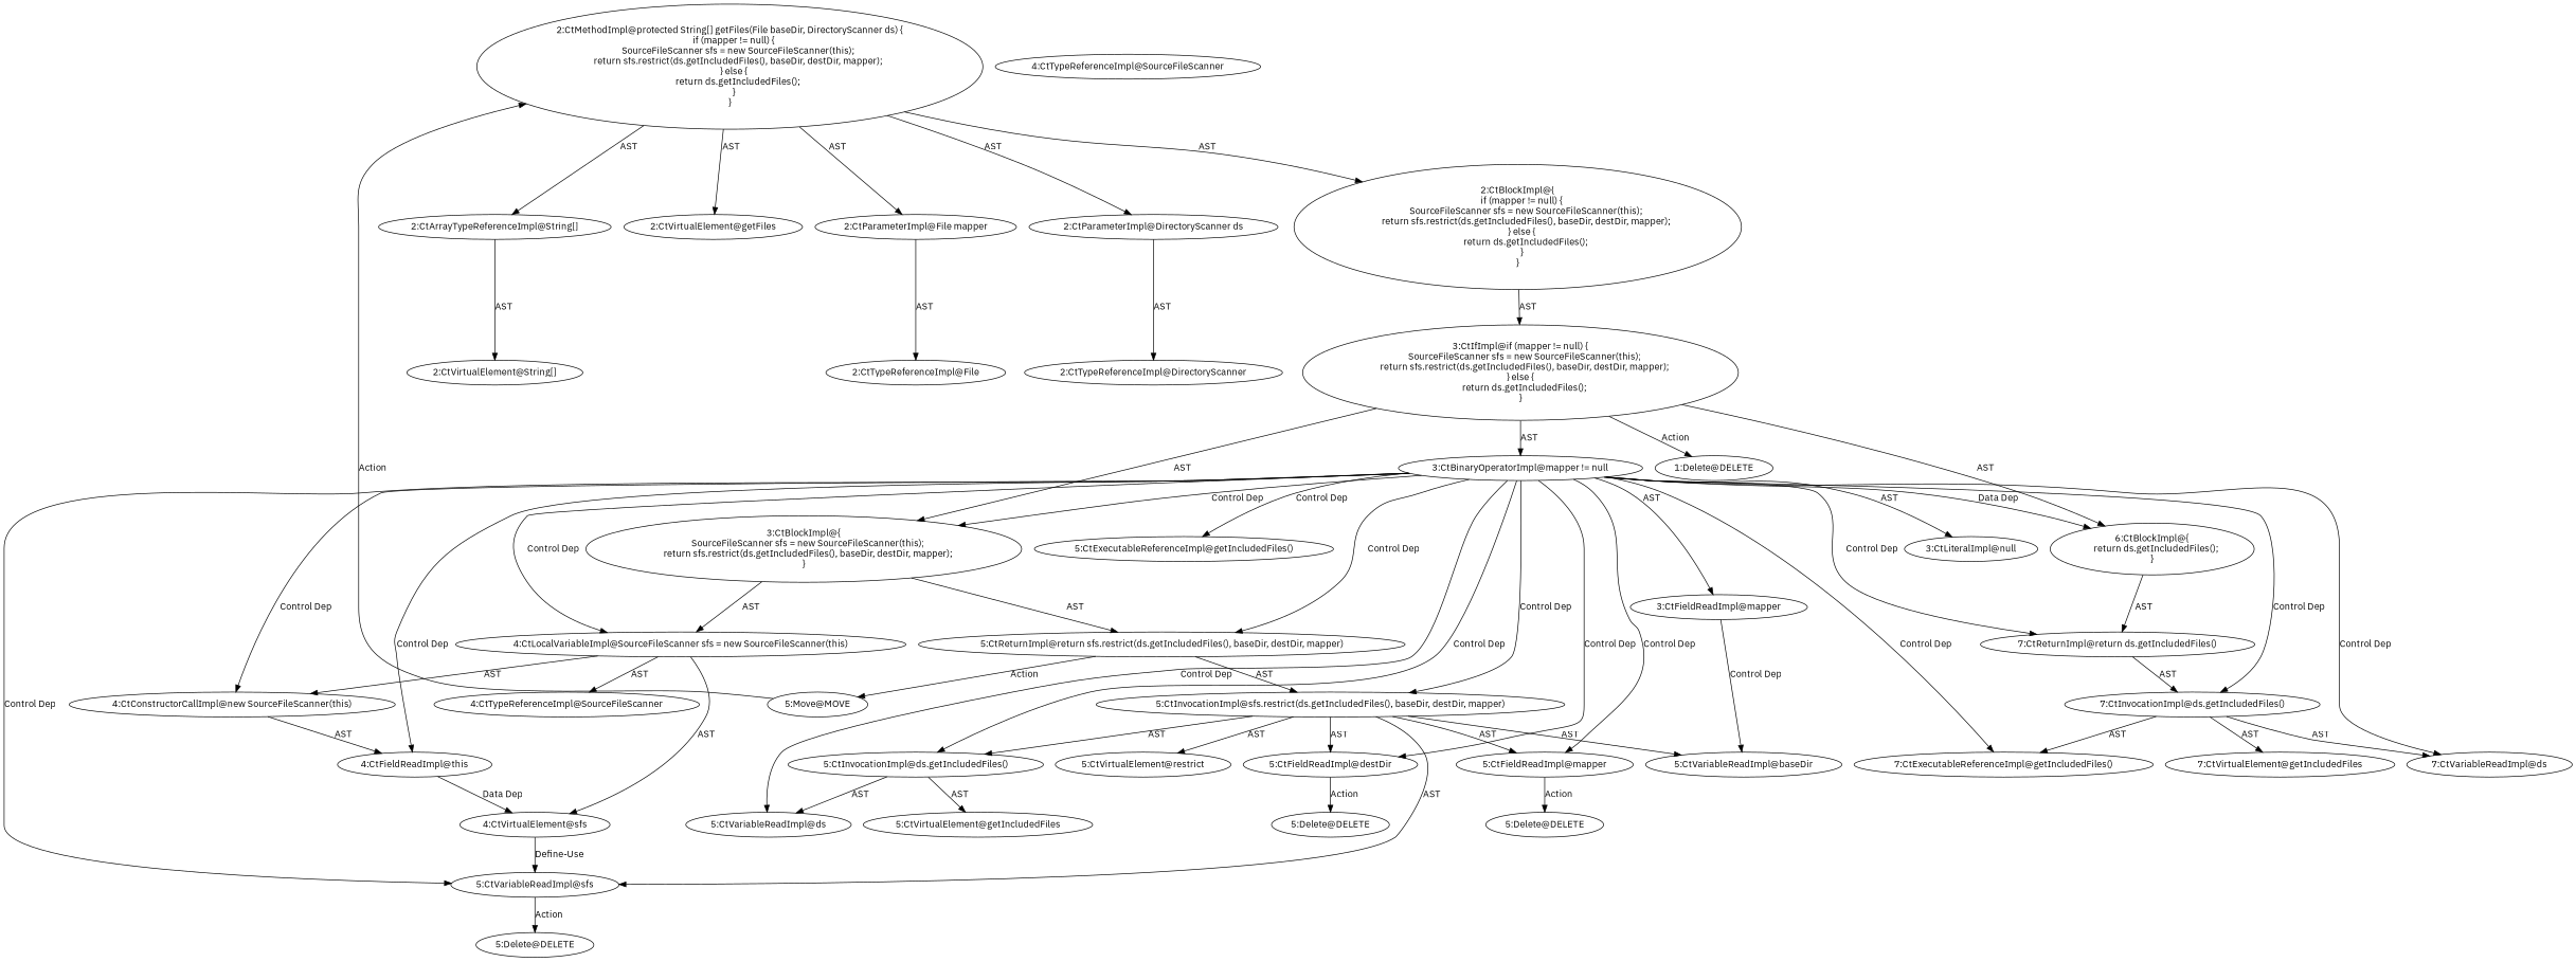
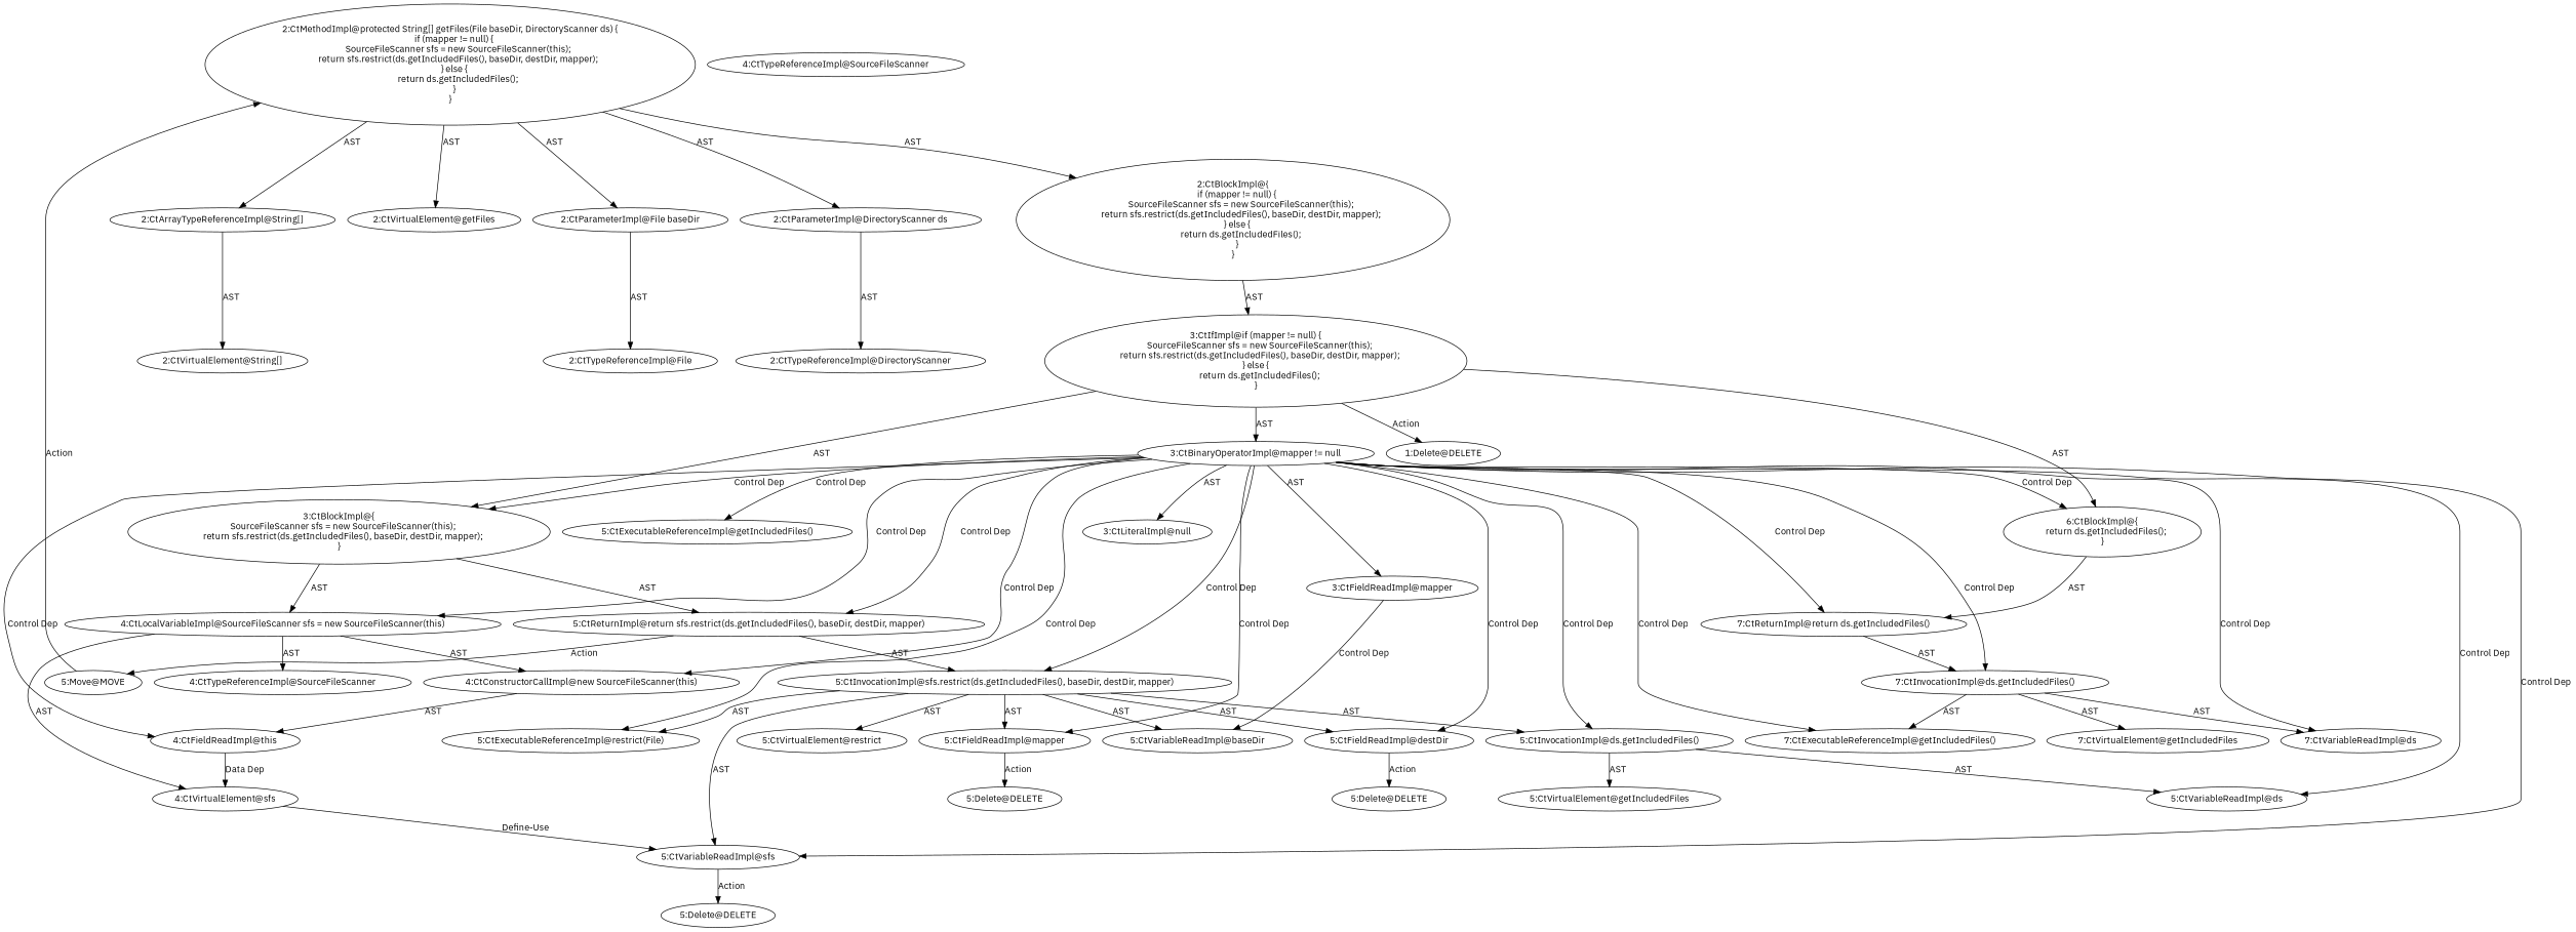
  digraph {
    fontname="IBM Plex Sans"
    node [fontname="IBM Plex Sans" shape=ellipse]
    edge [fontname="IBM Plex Sans"]
    n1 [label="2:CtVirtualElement@String[]"]
    n2 [label="2:CtArrayTypeReferenceImpl@String[]"]
    n3 [label="2:CtVirtualElement@getFiles"]
-   n4 [label="2:CtParameterImpl@File mapper"]
+   n4 [label="2:CtParameterImpl@File baseDir"]
    n5 [label="2:CtTypeReferenceImpl@File"]
    n6 [label="2:CtParameterImpl@DirectoryScanner ds"]
    n7 [label="2:CtTypeReferenceImpl@DirectoryScanner"]
    n8 [label="3:CtFieldReadImpl@mapper"]
    n9 [label="5:CtVariableReadImpl@baseDir"]
    n10 [label="3:CtLiteralImpl@null"]
    n11 [label="3:CtBinaryOperatorImpl@mapper != null"]
    n12 [label="4:CtFieldReadImpl@this"]
    n13 [label="4:CtConstructorCallImpl@new SourceFileScanner(this)"]
    n14 [label="4:CtLocalVariableImpl@SourceFileScanner sfs = new SourceFileScanner(this)"]
+   n15 [label="5:CtExecutableReferenceImpl@restrict(File)"]
    n16 [label="5:CtVariableReadImpl@sfs"]
    n17 [label="5:CtExecutableReferenceImpl@getIncludedFiles()"]
    n18 [label="5:CtVariableReadImpl@ds"]
    n19 [label="5:CtInvocationImpl@ds.getIncludedFiles()"]
    n20 [label="5:CtFieldReadImpl@destDir"]
    n21 [label="5:CtFieldReadImpl@mapper"]
    n22 [label="5:CtInvocationImpl@sfs.restrict(ds.getIncludedFiles(), baseDir, destDir, mapper)"]
    n23 [label="5:CtReturnImpl@return sfs.restrict(ds.getIncludedFiles(), baseDir, destDir, mapper)"]
    n24 [label="3:CtBlockImpl@\{\n    SourceFileScanner sfs = new SourceFileScanner(this);\n    return sfs.restrict(ds.getIncludedFiles(), baseDir, destDir, mapper);\n\}"]
    n25 [label="7:CtExecutableReferenceImpl@getIncludedFiles()"]
    n26 [label="7:CtVariableReadImpl@ds"]
    n27 [label="7:CtInvocationImpl@ds.getIncludedFiles()"]
    n28 [label="7:CtReturnImpl@return ds.getIncludedFiles()"]
    n29 [label="6:CtBlockImpl@\{\n    return ds.getIncludedFiles();\n\}"]
    n30 [label="4:CtVirtualElement@sfs"]
    n31 [label="4:CtTypeReferenceImpl@SourceFileScanner"]
    n32 [label="5:Delete@DELETE"]
    n33 [label="5:CtVirtualElement@getIncludedFiles"]
    n34 [label="5:Delete@DELETE"]
    n35 [label="5:Delete@DELETE"]
    n36 [label="5:CtVirtualElement@restrict"]
    n37 [label="5:Move@MOVE"]
    n38 [label="7:CtVirtualElement@getIncludedFiles"]
    n39 [label="4:CtTypeReferenceImpl@SourceFileScanner"]
    n40 [label="2:CtMethodImpl@protected String[] getFiles(File baseDir, DirectoryScanner ds) \{\n    if (mapper != null) \{\n        SourceFileScanner sfs = new SourceFileScanner(this);\n        return sfs.restrict(ds.getIncludedFiles(), baseDir, destDir, mapper);\n    \} else \{\n        return ds.getIncludedFiles();\n    \}\n\}"]
    n41 [label="3:CtIfImpl@if (mapper != null) \{\n    SourceFileScanner sfs = new SourceFileScanner(this);\n    return sfs.restrict(ds.getIncludedFiles(), baseDir, destDir, mapper);\n\} else \{\n    return ds.getIncludedFiles();\n\}"]
    n42 [label="1:Delete@DELETE"]
    n43 [label="2:CtBlockImpl@\{\n    if (mapper != null) \{\n        SourceFileScanner sfs = new SourceFileScanner(this);\n        return sfs.restrict(ds.getIncludedFiles(), baseDir, destDir, mapper);\n    \} else \{\n        return ds.getIncludedFiles();\n    \}\n\}"]
    n2 -> n1 [label=AST]
    n4 -> n5 [label=AST]
    n6 -> n7 [label=AST]
    n8 -> n9 [label="Control Dep"]
    n11 -> n8 [label=AST]
    n11 -> n10 [label=AST]
    n11 -> n12 [label="Control Dep"]
    n11 -> n13 [label="Control Dep"]
    n11 -> n14 [label="Control Dep"]
+   n11 -> n15 [label="Control Dep"]
    n11 -> n16 [label="Control Dep"]
    n11 -> n17 [label="Control Dep"]
    n11 -> n18 [label="Control Dep"]
    n11 -> n19 [label="Control Dep"]
    n11 -> n20 [label="Control Dep"]
    n11 -> n21 [label="Control Dep"]
    n11 -> n22 [label="Control Dep"]
    n11 -> n23 [label="Control Dep"]
    n11 -> n24 [label="Control Dep"]
    n11 -> n25 [label="Control Dep"]
    n11 -> n26 [label="Control Dep"]
    n11 -> n27 [label="Control Dep"]
    n11 -> n28 [label="Control Dep"]
-   n11 -> n29 [label="Data Dep"]
+   n11 -> n29 [label="Control Dep"]
    n12 -> n30 [label="Data Dep"]
    n13 -> n12 [label=AST]
    n14 -> n13 [label=AST]
    n14 -> n30 [label=AST]
    n14 -> n31 [label=AST]
    n16 -> n32 [label=Action]
    n19 -> n18 [label=AST]
    n19 -> n33 [label=AST]
    n20 -> n34 [label=Action]
    n21 -> n35 [label=Action]
    n22 -> n9 [label=AST]
+   n22 -> n15 [label=AST]
    n22 -> n16 [label=AST]
    n22 -> n19 [label=AST]
    n22 -> n20 [label=AST]
    n22 -> n21 [label=AST]
    n22 -> n36 [label=AST]
    n23 -> n22 [label=AST]
    n23 -> n37 [label=Action]
    n24 -> n14 [label=AST]
    n24 -> n23 [label=AST]
    n27 -> n25 [label=AST]
    n27 -> n26 [label=AST]
    n27 -> n38 [label=AST]
    n28 -> n27 [label=AST]
    n29 -> n28 [label=AST]
    n30 -> n16 [label="Define-Use"]
    n37 -> n40 [label=Action]
    n40 -> n2 [label=AST]
    n40 -> n3 [label=AST]
    n40 -> n4 [label=AST]
    n40 -> n6 [label=AST]
    n40 -> n43 [label=AST]
    n41 -> n11 [label=AST]
    n41 -> n24 [label=AST]
    n41 -> n29 [label=AST]
    n41 -> n42 [label=Action]
    n43 -> n41 [label=AST]
  }
